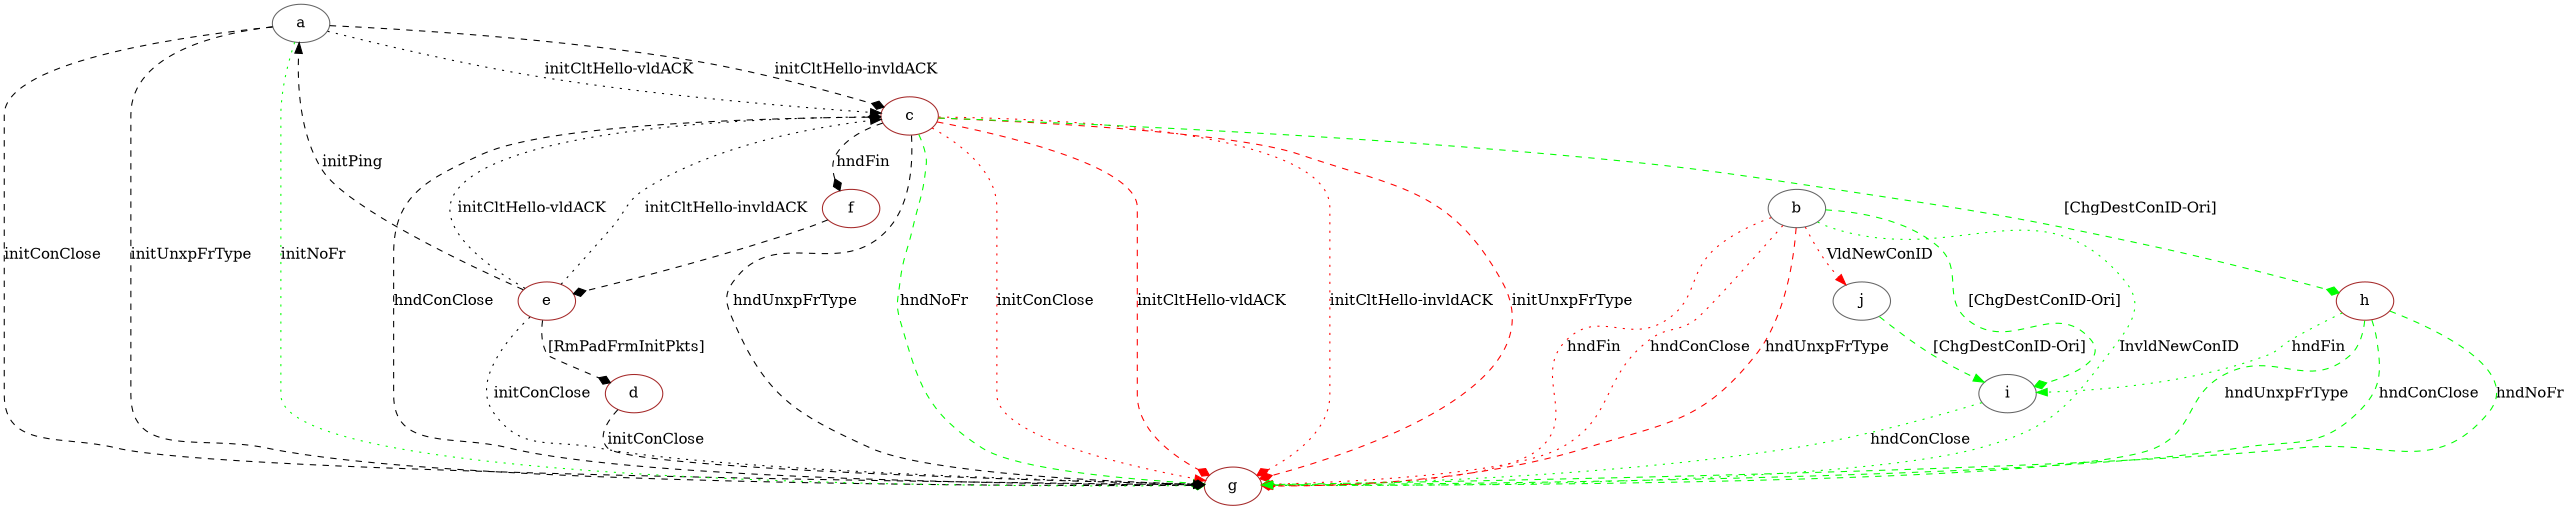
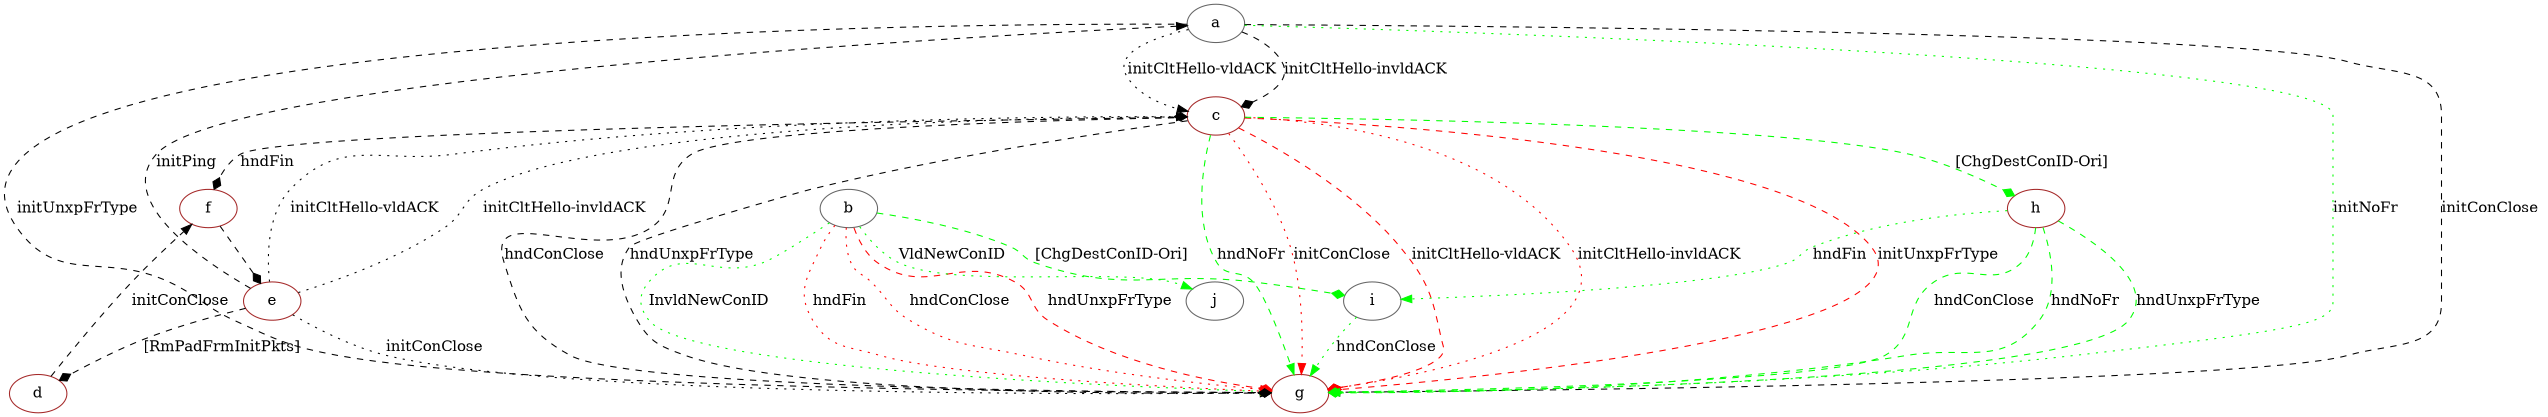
  digraph {
    node [color=brown]
    edge [arrowhead=diamond style=dashed]
    a [color=gray40]
    c
    g
    h
    f
    b [color=gray40]
    i [color=gray40]
    j [color=gray40]
    d
    e
    a -> c [arrowhead=normal label="initCltHello-vldACK " style=dotted]
    a -> c [label="initCltHello-invldACK "]
    a -> g [arrowhead=normal label="initConClose "]
    a -> g [label="initUnxpFrType "]
    a -> g [color=green label="initNoFr " style=dotted]
    c -> g [label="hndConClose "]
    c -> g [arrowhead=normal label="hndUnxpFrType "]
    c -> g [arrowhead=normal color=green label="hndNoFr "]
    c -> g [arrowhead=normal color=red label="initConClose " style=dotted]
    c -> g [color=red label="initCltHello-vldACK "]
    c -> g [color=red label="initCltHello-invldACK " style=dotted]
    c -> g [color=red label="initUnxpFrType "]
    c -> h [color=green label="[ChgDestConID-Ori] "]
    c -> f [label="hndFin "]
    h -> g [color=green label="hndConClose "]
    h -> g [color=green label="hndNoFr "]
    h -> g [arrowhead=normal color=green label="hndUnxpFrType "]
    h -> i [arrowhead=normal color=green label="hndFin " style=dotted]
    f -> e
    b -> g [arrowhead=normal color=green label="InvldNewConID " style=dotted]
    b -> g [arrowhead=normal color=red label="hndFin " style=dotted]
    b -> g [arrowhead=normal color=red label="hndConClose " style=dotted]
    b -> g [color=red label="hndUnxpFrType "]
    b -> i [color=green label="[ChgDestConID-Ori] "]
-   b -> j [arrowhead=normal color=red label="VldNewConID " style=dotted]
+   b -> j [arrowhead=normal color=green label="VldNewConID " style=dotted]
    i -> g [arrowhead=normal color=green label="hndConClose " style=dotted]
-   j -> i [arrowhead=normal color=green label="[ChgDestConID-Ori] "]
-   d -> g [arrowhead=normal label="initConClose "]
+   d -> f [arrowhead=normal label="initConClose "]
    e -> a [arrowhead=normal label="initPing "]
    e -> c [label="initCltHello-vldACK " style=dotted]
    e -> c [arrowhead=normal label="initCltHello-invldACK " style=dotted]
    e -> g [label="initConClose " style=dotted]
    e -> d [label="[RmPadFrmInitPkts] "]
  }
